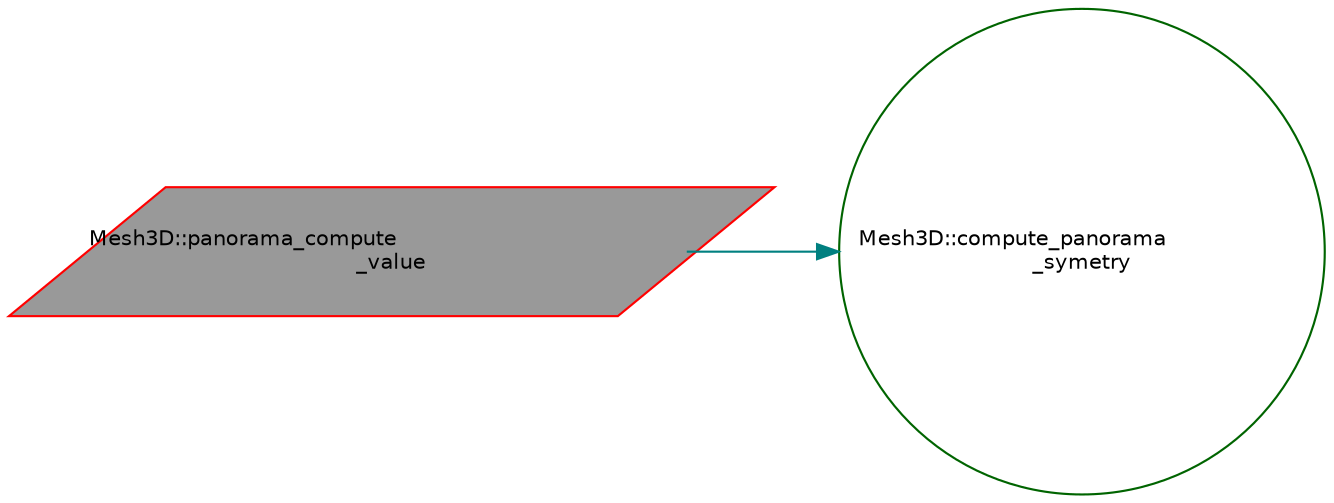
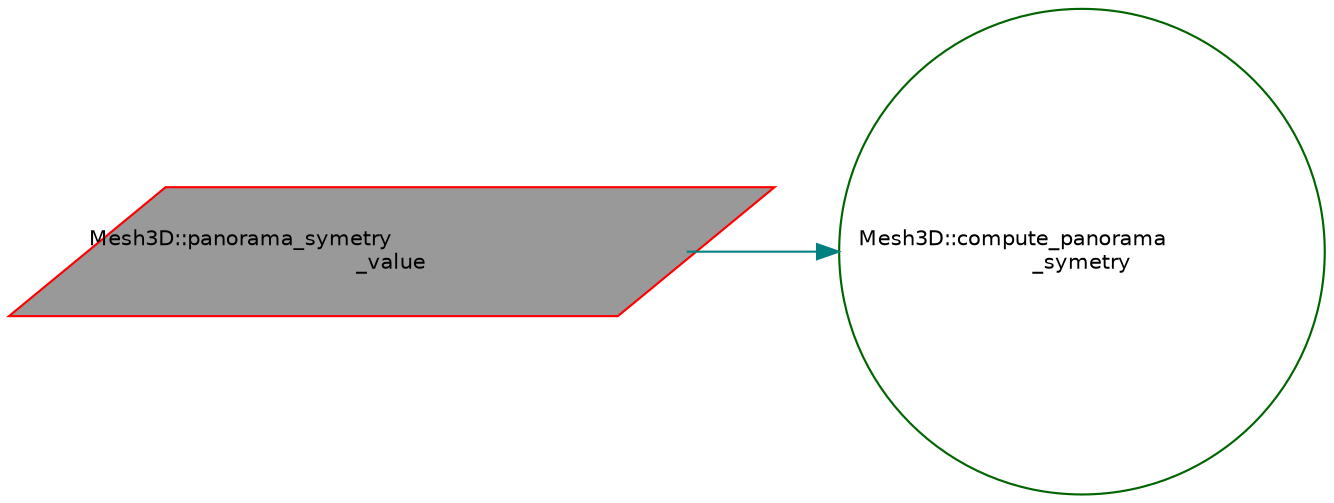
  digraph {
    rankdir=LR
    node [fontname=Helvetica fontsize=10 style=filled]
-   n1 [color=red fillcolor=grey60 fontcolor=black height=0.2 label="Mesh3D::panorama_compute\l_value" shape=parallelogram width=0.4]
+   n1 [color=red fillcolor=grey60 fontcolor=black height=0.2 label="Mesh3D::panorama_symetry\l_value" shape=parallelogram width=0.4]
    n2 [color=darkgreen fillcolor=white height=0.2 label="Mesh3D::compute_panorama\l_symetry" shape=circle width=0.4]
    n1 -> n2 [color=teal fontname=Helvetica fontsize=10 labelfontname=Helvetica labelfontsize=10 style=solid]
  }
